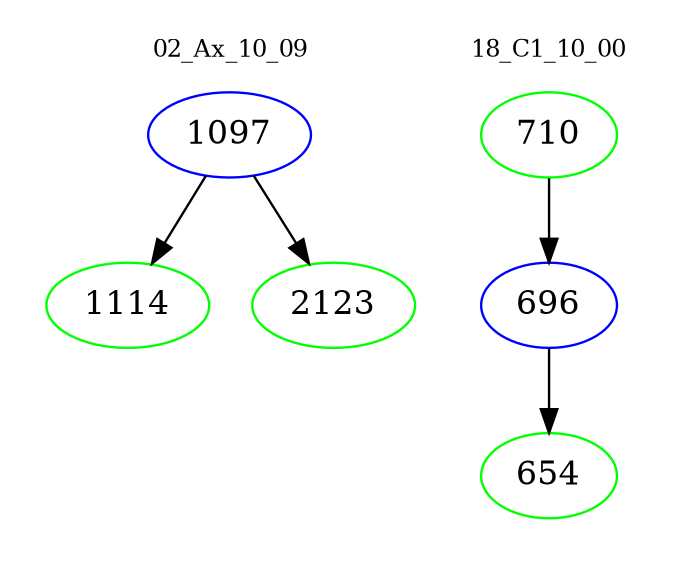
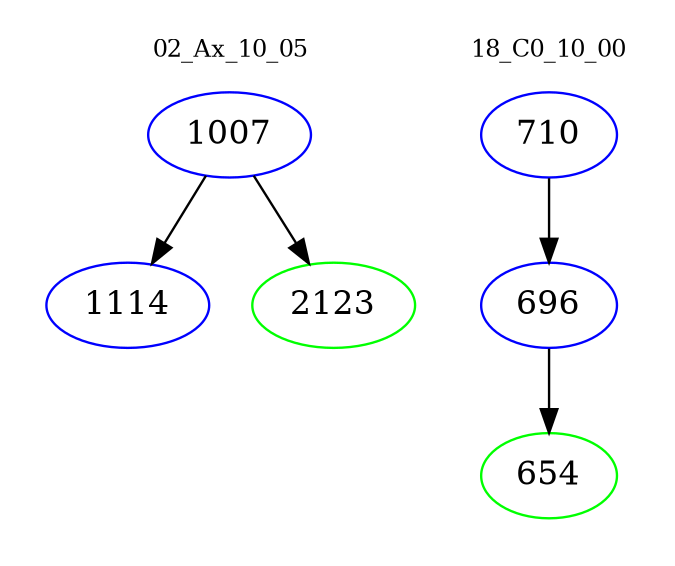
  digraph {
    node [color=blue]
    edge [color=black]
-   n1 [label=1097]
-   n2 [color=green label=1114]
+   n1 [label=1007]
+   n2 [label=1114]
    n3 [color=green label=2123]
    n4 [label=696]
    n5 [color=green label=654]
-   n6 [color=green label=710]
+   n6 [label=710]
    subgraph cluster_1 {
      color=white
      fontsize=10
-     label="02_Ax_10_09"
+     label="02_Ax_10_05"
      n1
      n2
      n3
    }
    subgraph cluster_2 {
      color=white
      fontsize=10
-     label="18_C1_10_00"
+     label="18_C0_10_00"
      n4
      n5
      n6
    }
    n1 -> n2
    n1 -> n3
    n4 -> n5
    n6 -> n4
  }
